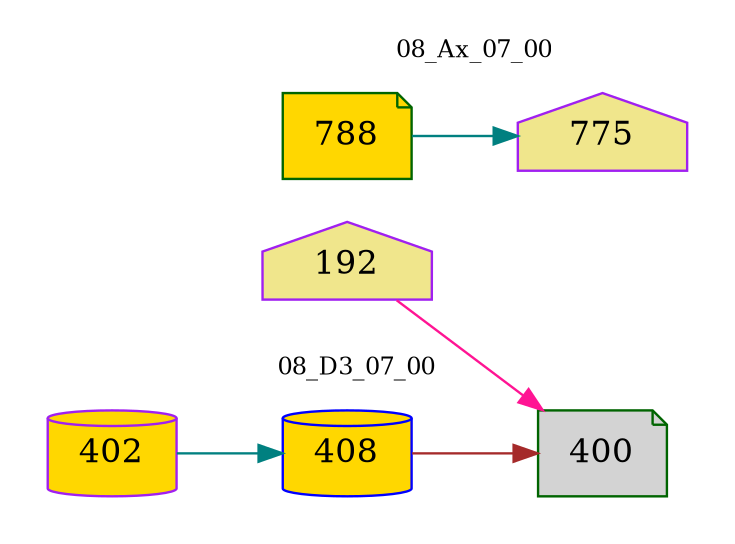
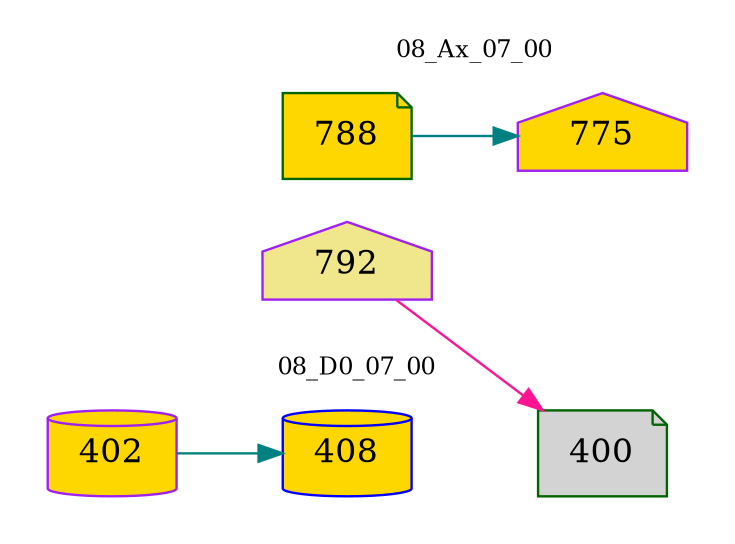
  digraph {
    rankdir=LR
    node [color=purple fillcolor=gold shape=house style=filled]
    edge [color=teal]
-   n1 [fillcolor=khaki label=192]
+   n1 [fillcolor=khaki label=792]
    n2 [color=darkgreen label=788 shape=note]
-   n3 [fillcolor=khaki label=775]
+   n3 [label=775]
    n4 [label=402 shape=cylinder]
    n5 [color=blue label=408 shape=cylinder]
    n6 [color=darkgreen fillcolor=lightgrey label=400 shape=note]
    subgraph cluster_1 {
      color=white
      fontsize=10
      label="08_Ax_07_00"
      n1
      n2
      n3
    }
    subgraph cluster_2 {
      color=white
      fontsize=10
-     label="08_D3_07_00"
+     label="08_D0_07_00"
      n4
      n5
      n6
    }
    n1 -> n6 [color=deeppink]
    n2 -> n3
    n4 -> n5
-   n5 -> n6 [color=brown]
  }
